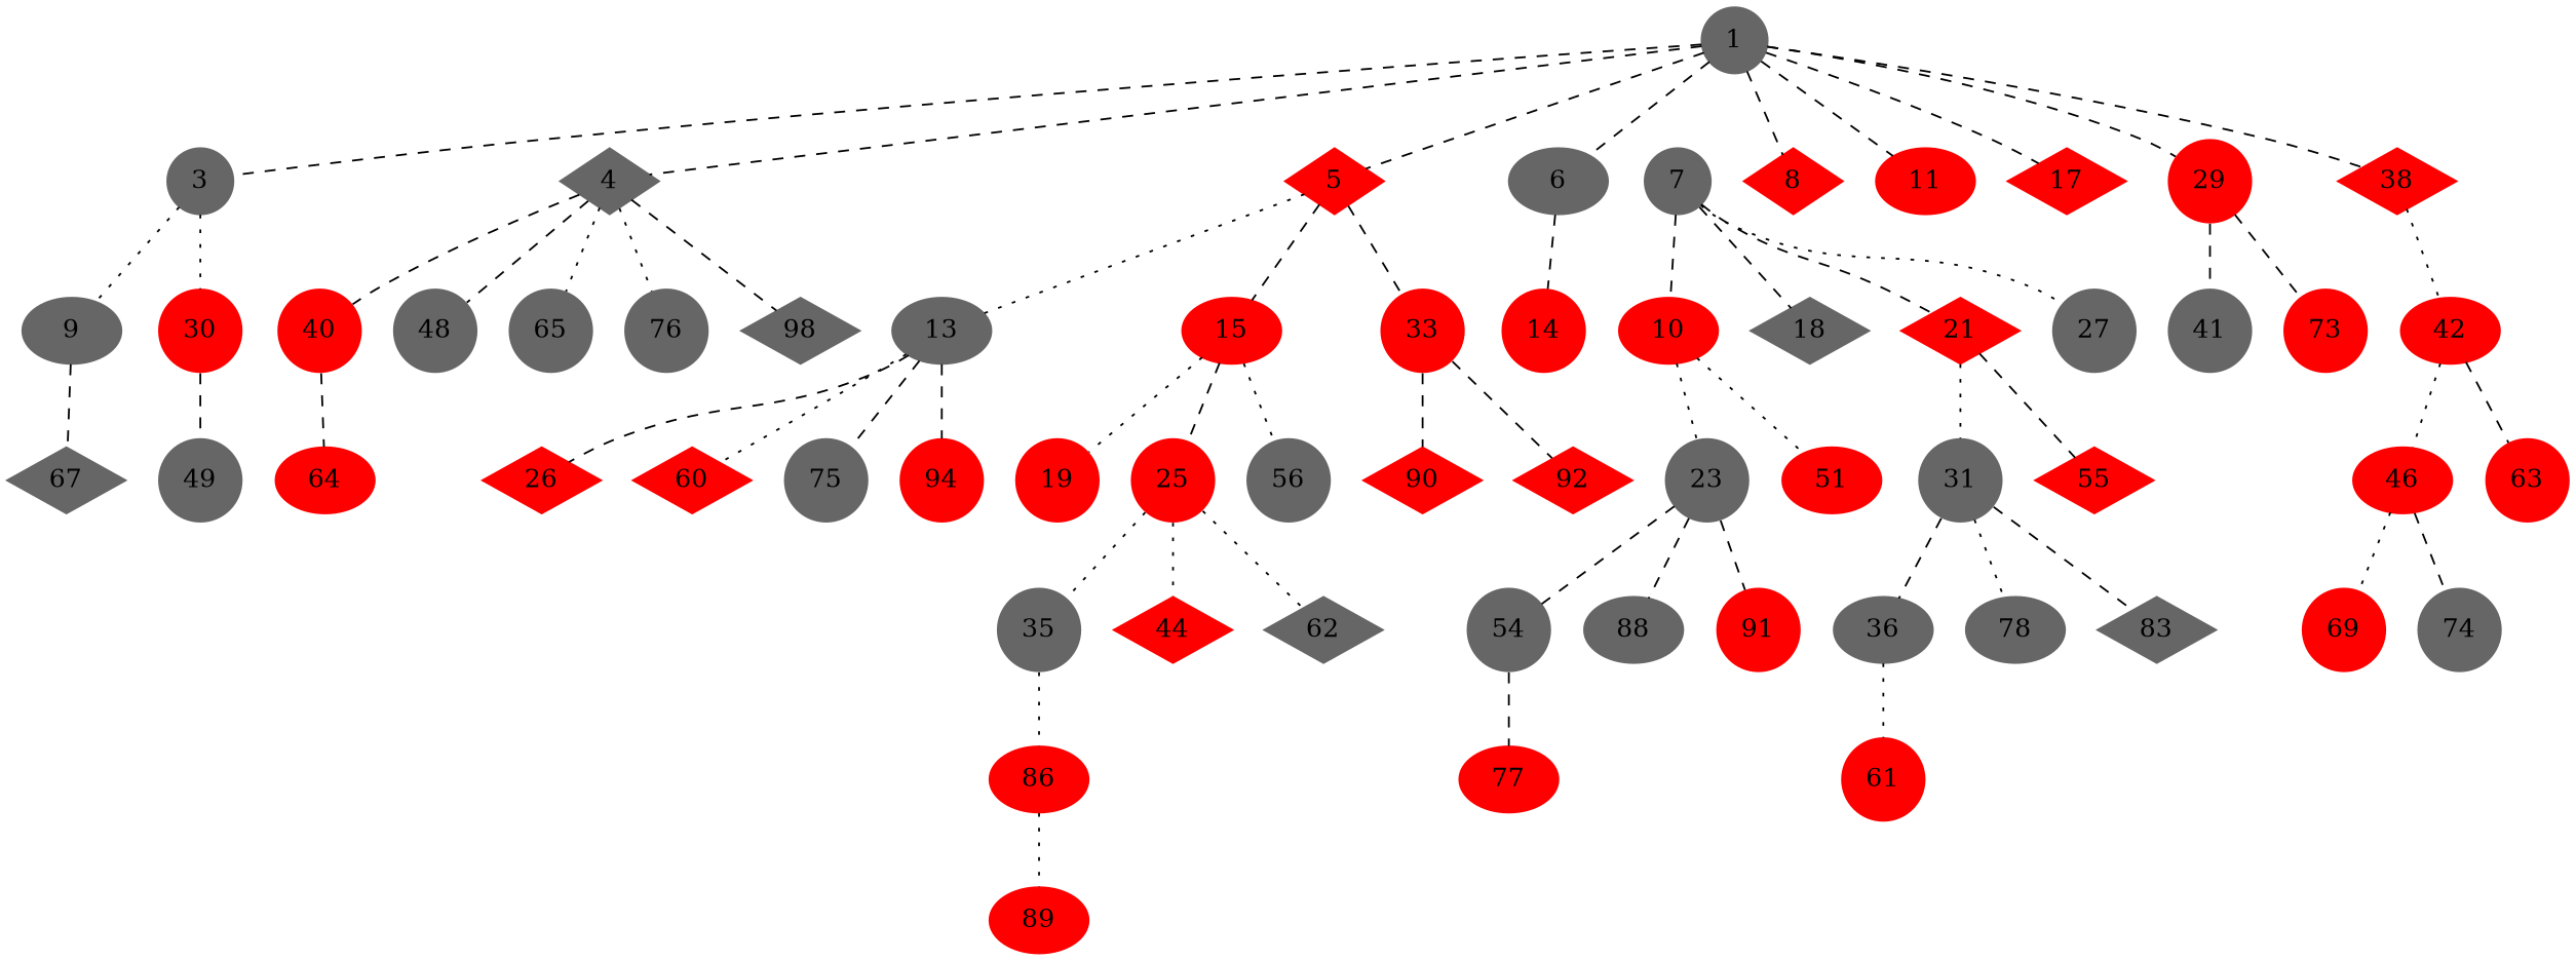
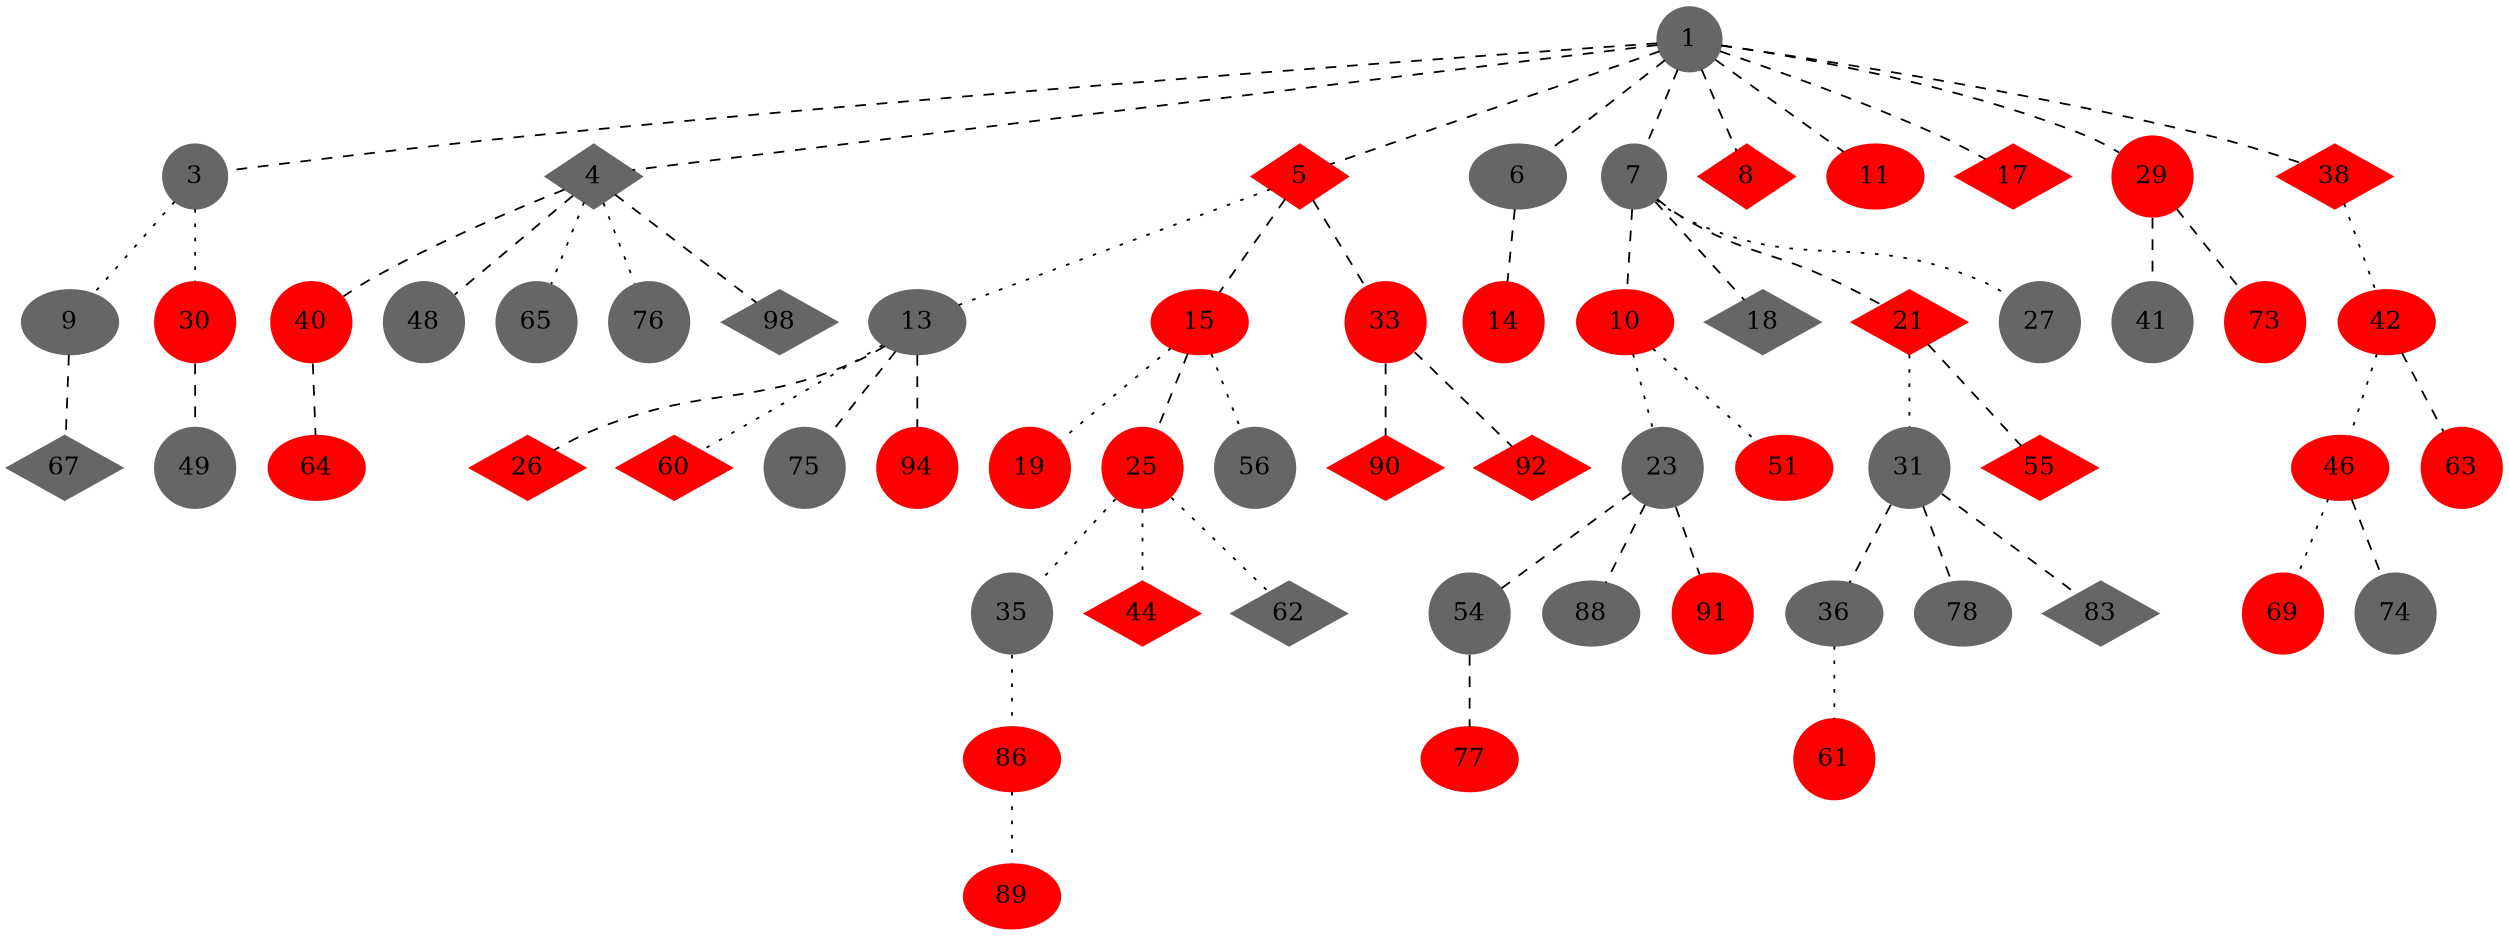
  graph {
    node [color=red shape=circle style=filled]
    edge [style=dashed]
    1 [color=gray40 super="+2"]
    3 [color=gray40 super="+34"]
    4 [color=gray40 shape=diamond super="+37"]
    5 [shape=diamond]
    6 [color=gray40 shape=ellipse]
    7 [color=gray40 super="+22"]
    8 [shape=diamond super="+87"]
    11 [shape=ellipse super="+24"]
    17 [shape=diamond]
    29 [super="+52"]
    38 [shape=diamond super="+50"]
    9 [color=gray40 shape=ellipse super="+45"]
    30 [super="+43"]
    40 [super="+85"]
    48 [color=gray40]
    65 [color=gray40]
    76 [color=gray40]
    98 [color=gray40 shape=diamond]
    13 [color=gray40 shape=ellipse super="+47"]
    15 [shape=ellipse super="+16"]
    33 [super="+58"]
    14 [super="+28"]
    10 [shape=ellipse super="+12"]
    18 [color=gray40 shape=diamond super="+95"]
    21 [shape=diamond super="+82"]
    27 [color=gray40 super="+53"]
    41 [color=gray40]
    73
    42 [shape=ellipse]
    67 [color=gray40 shape=diamond super="+96"]
    49 [color=gray40]
    64 [shape=ellipse]
    26 [shape=diamond]
    60 [shape=diamond super="+71"]
    75 [color=gray40]
    94
    19 [super="+20"]
    25 [super="+79"]
    56 [color=gray40]
    90 [shape=diamond]
    92 [shape=diamond]
    23 [color=gray40 super="+39"]
    51 [shape=ellipse]
    31 [color=gray40 super="+32"]
    55 [shape=diamond super="+68"]
    54 [color=gray40 super="+59"]
    88 [color=gray40 shape=ellipse]
    91
    35 [color=gray40 super="+72"]
    44 [shape=diamond super="+57"]
    62 [color=gray40 shape=diamond super="+99"]
    36 [color=gray40 shape=ellipse super="+80"]
    78 [color=gray40 shape=ellipse super="+100"]
    83 [color=gray40 shape=diamond]
    77 [shape=ellipse super="+97"]
    86 [shape=ellipse]
    61 [super="+66"]
    89 [shape=ellipse]
    46 [shape=ellipse]
    63 [super="+93"]
    69 [super="+81"]
    74 [color=gray40 super="+84"]
    1 -- 3
    1 -- 4
    1 -- 5
    1 -- 6
+   1 -- 7
    1 -- 8
    1 -- 11
    1 -- 17
    1 -- 29
    1 -- 38
    3 -- 9 [style=dotted]
    3 -- 30 [style=dotted]
    4 -- 40
    4 -- 48
    4 -- 65 [style=dotted]
    4 -- 76 [style=dotted]
    4 -- 98
    5 -- 13 [style=dotted]
    5 -- 15
    5 -- 33
    6 -- 14
    7 -- 10
    7 -- 18
    7 -- 21
    7 -- 27 [style=dotted]
    29 -- 41
    29 -- 73
    38 -- 42 [style=dotted]
    9 -- 67
    30 -- 49
    40 -- 64
    13 -- 26
    13 -- 60 [style=dotted]
    13 -- 75
    13 -- 94
    15 -- 19 [style=dotted]
    15 -- 25
    15 -- 56 [style=dotted]
    33 -- 90
    33 -- 92
    10 -- 23 [style=dotted]
    10 -- 51 [style=dotted]
    21 -- 31 [style=dotted]
    21 -- 55
    42 -- 46 [style=dotted]
    42 -- 63
    25 -- 35 [style=dotted]
    25 -- 44 [style=dotted]
    25 -- 62 [style=dotted]
    23 -- 54
    23 -- 88
    23 -- 91
    31 -- 36
-   31 -- 78 [style=dotted]
+   31 -- 78
    31 -- 83
    54 -- 77
    35 -- 86 [style=dotted]
    36 -- 61 [style=dotted]
    86 -- 89 [style=dotted]
    46 -- 69 [style=dotted]
    46 -- 74
  }
